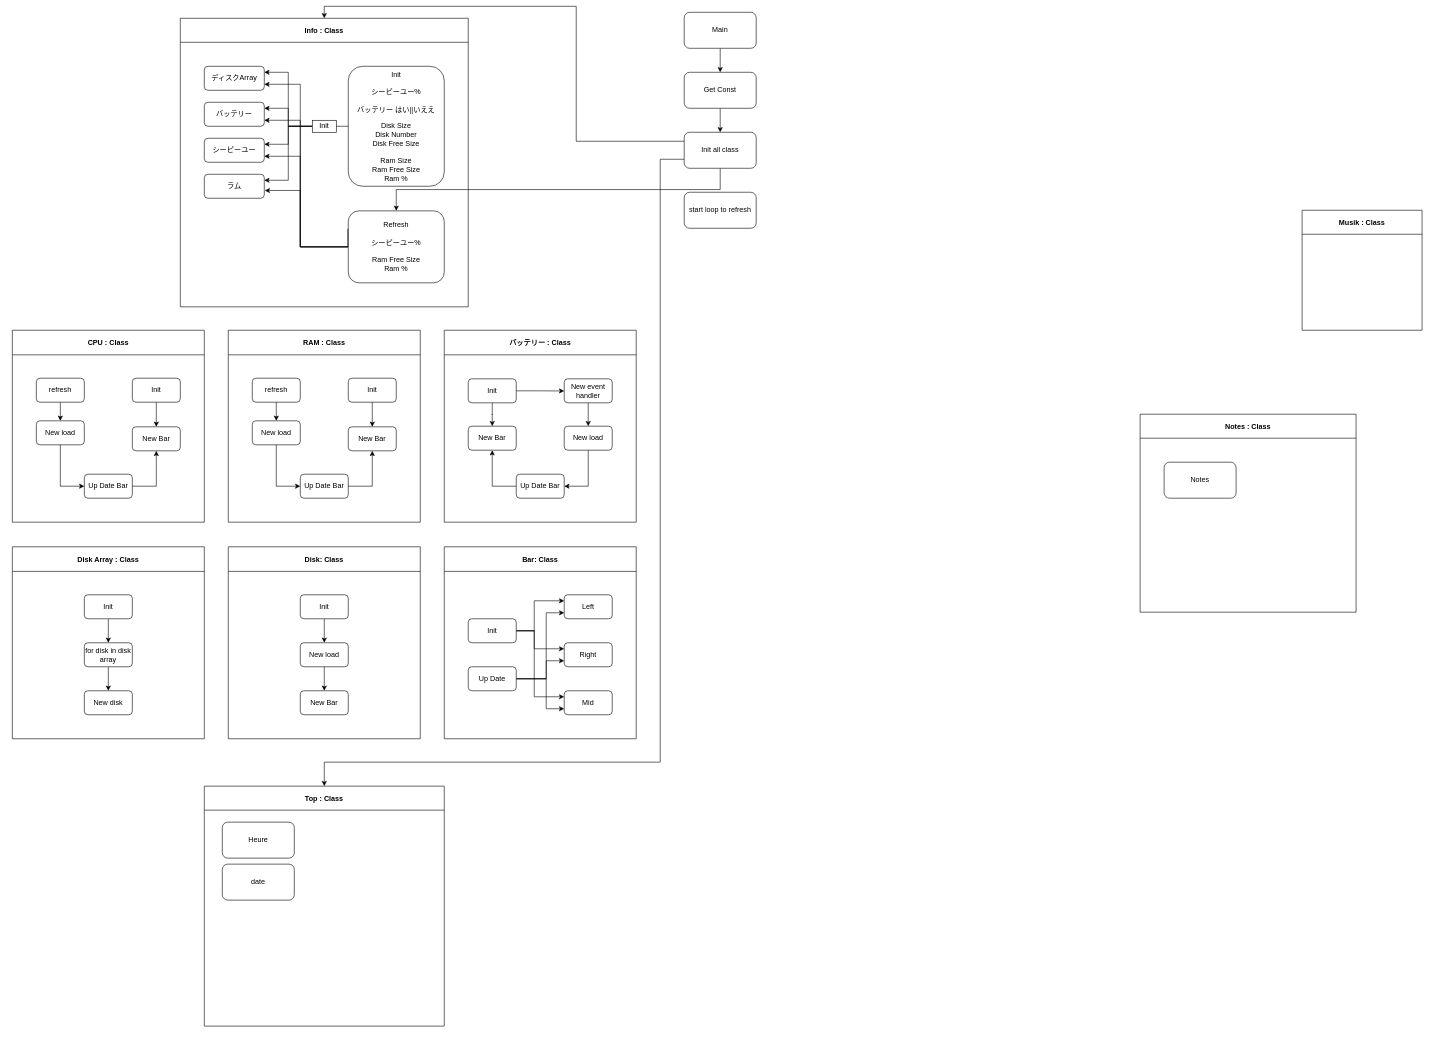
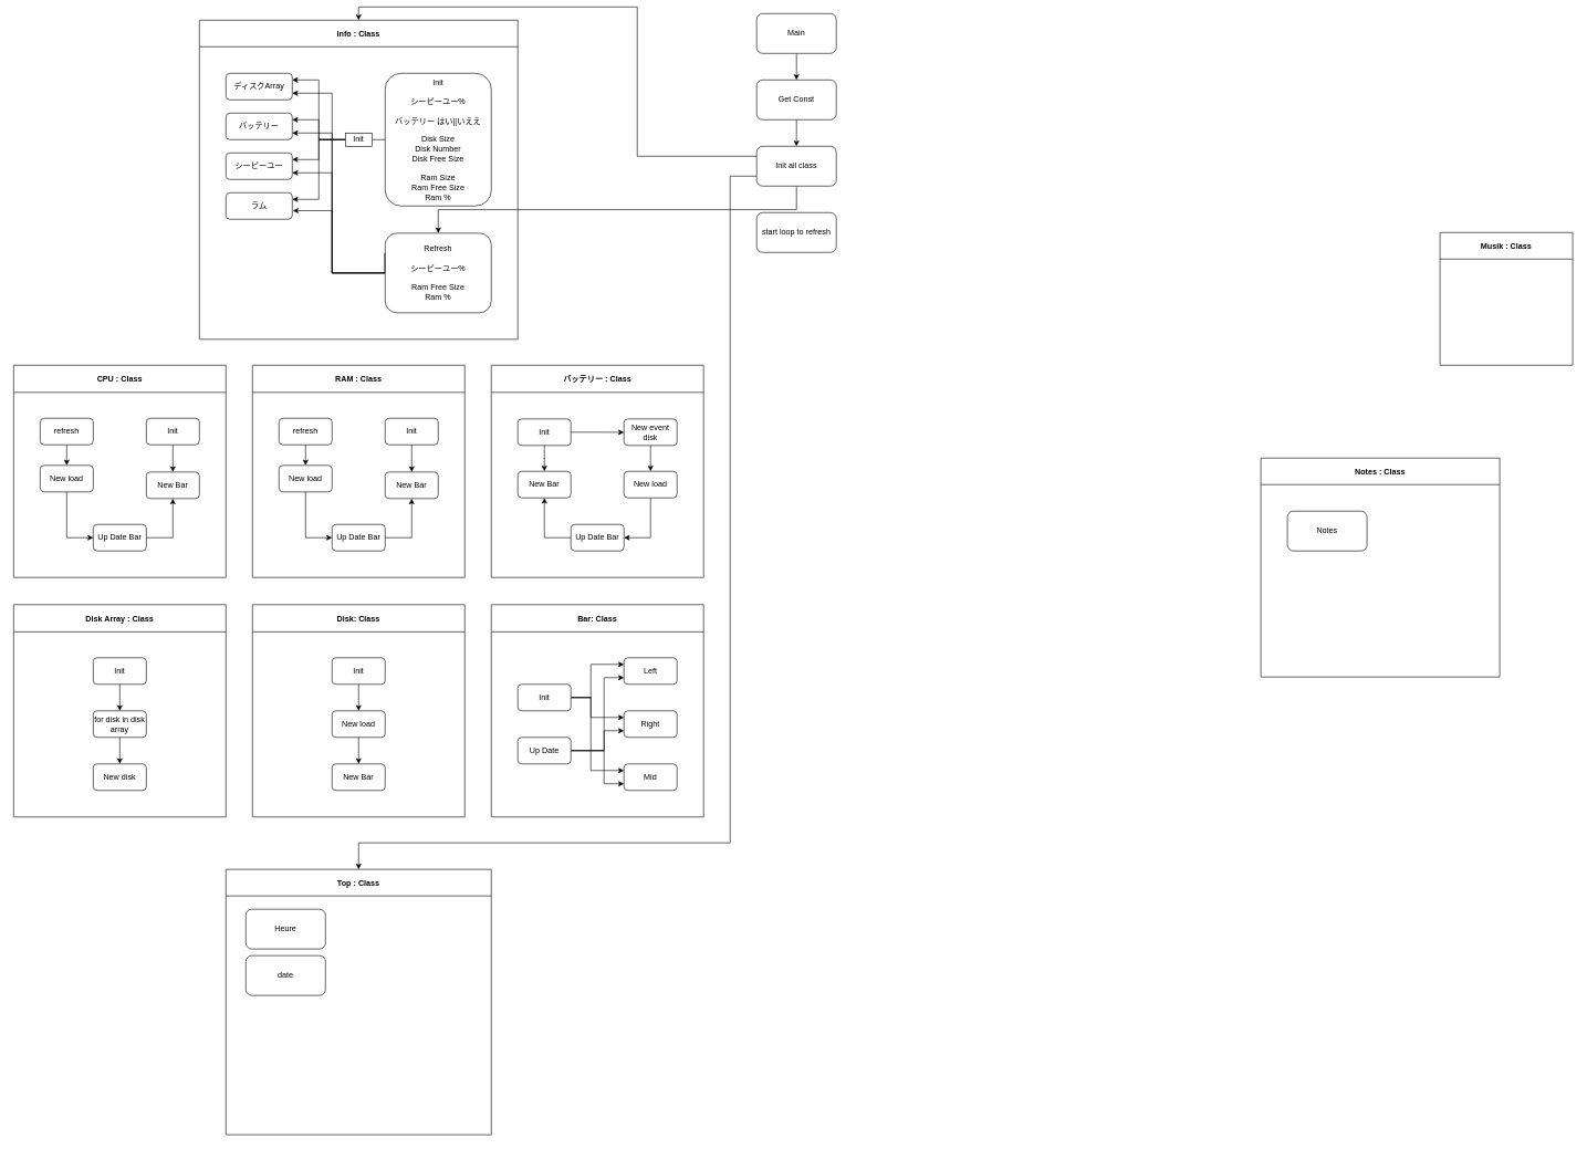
  <mxCell id="0" />
  <mxCell id="1" parent="0" />
  <mxCell id="2" style="edgeStyle=orthogonalEdgeStyle;rounded=0;orthogonalLoop=1;jettySize=auto;html=1;exitX=0.5;exitY=1;exitDx=0;exitDy=0;entryX=0.5;entryY=0;entryDx=0;entryDy=0;" parent="1" source="3" target="5" edge="1"><mxGeometry relative="1" as="geometry" /></mxCell>
  <mxCell id="3" value="Main" style="rounded=1;whiteSpace=wrap;html=1;" parent="1" vertex="1"><mxGeometry x="1140" y="20" width="120" height="60" as="geometry" /></mxCell>
  <mxCell id="4" style="edgeStyle=orthogonalEdgeStyle;rounded=0;orthogonalLoop=1;jettySize=auto;html=1;exitX=0.5;exitY=1;exitDx=0;exitDy=0;entryX=0.5;entryY=0;entryDx=0;entryDy=0;" parent="1" source="5" target="9" edge="1"><mxGeometry relative="1" as="geometry" /></mxCell>
  <mxCell id="5" value="Get Const" style="rounded=1;whiteSpace=wrap;html=1;" parent="1" vertex="1"><mxGeometry x="1140" y="120" width="120" height="60" as="geometry" /></mxCell>
  <mxCell id="6" style="edgeStyle=orthogonalEdgeStyle;rounded=0;orthogonalLoop=1;jettySize=auto;html=1;exitX=0.5;exitY=1;exitDx=0;exitDy=0;" parent="1" source="9" target="30" edge="1"><mxGeometry relative="1" as="geometry" /></mxCell>
  <mxCell id="7" style="edgeStyle=orthogonalEdgeStyle;rounded=0;orthogonalLoop=1;jettySize=auto;html=1;exitX=0;exitY=0.25;exitDx=0;exitDy=0;entryX=0.5;entryY=0;entryDx=0;entryDy=0;" edge="1" parent="1" source="9" target="14"><mxGeometry relative="1" as="geometry" /></mxCell>
  <mxCell id="8" style="edgeStyle=orthogonalEdgeStyle;rounded=0;orthogonalLoop=1;jettySize=auto;html=1;exitX=0;exitY=0.75;exitDx=0;exitDy=0;" edge="1" parent="1" source="9" target="31"><mxGeometry relative="1" as="geometry"><Array as="points"><mxPoint x="1100" y="265" /><mxPoint x="1100" y="1270" /><mxPoint x="540" y="1270" /></Array></mxGeometry></mxCell>
  <mxCell id="9" value="Init all class" style="rounded=1;whiteSpace=wrap;html=1;" parent="1" vertex="1"><mxGeometry x="1140" y="220" width="120" height="60" as="geometry" /></mxCell>
  <mxCell id="10" value="start loop to refresh" style="rounded=1;whiteSpace=wrap;html=1;" parent="1" vertex="1"><mxGeometry x="1140" y="320" width="120" height="60" as="geometry" /></mxCell>
  <mxCell id="11" value="Musik : Class" style="swimlane;startSize=40;" parent="1" vertex="1"><mxGeometry x="2170" y="350" width="200" height="200" as="geometry" /></mxCell>
  <mxCell id="12" value="Notes : Class" style="swimlane;startSize=40;" parent="1" vertex="1"><mxGeometry x="1900" y="690" width="360" height="330" as="geometry" /></mxCell>
  <mxCell id="13" value="Notes" style="rounded=1;whiteSpace=wrap;html=1;" parent="12" vertex="1"><mxGeometry x="40" y="80" width="120" height="60" as="geometry" /></mxCell>
  <mxCell id="14" value="Info : Class" style="swimlane;startSize=40;" parent="1" vertex="1"><mxGeometry x="300" y="30" width="480" height="481" as="geometry" /></mxCell>
  <mxCell id="15" value="シーピーユー" style="rounded=1;whiteSpace=wrap;html=1;" parent="14" vertex="1"><mxGeometry x="40" y="200" width="100" height="40" as="geometry" /></mxCell>
  <mxCell id="16" value="バッテリー" style="rounded=1;whiteSpace=wrap;html=1;" parent="14" vertex="1"><mxGeometry x="40" y="140" width="100" height="40" as="geometry" /></mxCell>
  <mxCell id="17" value="ディスクArray" style="rounded=1;whiteSpace=wrap;html=1;" parent="14" vertex="1"><mxGeometry x="40" y="80" width="100" height="40" as="geometry" /></mxCell>
  <mxCell id="18" value="ラム" style="rounded=1;whiteSpace=wrap;html=1;" parent="14" vertex="1"><mxGeometry x="40" y="260" width="100" height="40" as="geometry" /></mxCell>
  <mxCell id="19" value="Init&lt;br&gt;&lt;br&gt;シーピーユー%&lt;br&gt;&lt;br&gt;バッテリー はい||いええ&lt;br&gt;&lt;br&gt;Disk Size&lt;br&gt;Disk Number&lt;br&gt;Disk Free Size&lt;br&gt;&lt;br&gt;Ram Size&lt;br&gt;Ram Free Size&lt;br&gt;Ram %" style="rounded=1;whiteSpace=wrap;html=1;" parent="14" vertex="1"><mxGeometry x="280" y="80" width="160" height="200" as="geometry" /></mxCell>
  <mxCell id="20" style="edgeStyle=orthogonalEdgeStyle;rounded=0;orthogonalLoop=1;jettySize=auto;html=1;exitX=0;exitY=0.5;exitDx=0;exitDy=0;entryX=1;entryY=0.25;entryDx=0;entryDy=0;" edge="1" parent="14" source="24" target="17"><mxGeometry relative="1" as="geometry" /></mxCell>
  <mxCell id="21" style="edgeStyle=orthogonalEdgeStyle;rounded=0;orthogonalLoop=1;jettySize=auto;html=1;exitX=0;exitY=0.5;exitDx=0;exitDy=0;entryX=1;entryY=0.25;entryDx=0;entryDy=0;" edge="1" parent="14" source="24" target="16"><mxGeometry relative="1" as="geometry" /></mxCell>
  <mxCell id="22" style="edgeStyle=orthogonalEdgeStyle;rounded=0;orthogonalLoop=1;jettySize=auto;html=1;exitX=0;exitY=0.5;exitDx=0;exitDy=0;entryX=1;entryY=0.25;entryDx=0;entryDy=0;" edge="1" parent="14" source="24" target="15"><mxGeometry relative="1" as="geometry" /></mxCell>
  <mxCell id="23" style="edgeStyle=orthogonalEdgeStyle;rounded=0;orthogonalLoop=1;jettySize=auto;html=1;exitX=0;exitY=0.5;exitDx=0;exitDy=0;entryX=1;entryY=0.25;entryDx=0;entryDy=0;" edge="1" parent="14" source="24" target="18"><mxGeometry relative="1" as="geometry" /></mxCell>
  <mxCell id="24" value="Init" style="whiteSpace=wrap;html=1;" parent="14" vertex="1"><mxGeometry x="220" y="170" width="40" height="20" as="geometry" /></mxCell>
  <mxCell id="25" value="" style="endArrow=none;html=1;rounded=0;entryX=0;entryY=0.5;entryDx=0;entryDy=0;exitX=1;exitY=0.5;exitDx=0;exitDy=0;" parent="14" source="24" target="19" edge="1"><mxGeometry width="50" height="50" relative="1" as="geometry"><mxPoint x="150" y="291" as="sourcePoint" /><mxPoint x="200" y="241" as="targetPoint" /></mxGeometry></mxCell>
  <mxCell id="26" style="edgeStyle=orthogonalEdgeStyle;rounded=0;orthogonalLoop=1;jettySize=auto;html=1;exitX=0;exitY=0.25;exitDx=0;exitDy=0;entryX=1.008;entryY=0.676;entryDx=0;entryDy=0;entryPerimeter=0;" edge="1" parent="14" source="30" target="18"><mxGeometry relative="1" as="geometry"><Array as="points"><mxPoint x="280" y="381" /><mxPoint x="200" y="381" /><mxPoint x="200" y="287" /></Array></mxGeometry></mxCell>
  <mxCell id="27" style="edgeStyle=orthogonalEdgeStyle;rounded=0;orthogonalLoop=1;jettySize=auto;html=1;exitX=0;exitY=0.25;exitDx=0;exitDy=0;entryX=1;entryY=0.75;entryDx=0;entryDy=0;" edge="1" parent="14" source="30" target="15"><mxGeometry relative="1" as="geometry"><Array as="points"><mxPoint x="280" y="381" /><mxPoint x="200" y="381" /><mxPoint x="200" y="230" /></Array></mxGeometry></mxCell>
  <mxCell id="28" style="edgeStyle=orthogonalEdgeStyle;rounded=0;orthogonalLoop=1;jettySize=auto;html=1;exitX=0;exitY=0.25;exitDx=0;exitDy=0;entryX=1;entryY=0.75;entryDx=0;entryDy=0;" edge="1" parent="14" source="30" target="16"><mxGeometry relative="1" as="geometry"><Array as="points"><mxPoint x="280" y="381" /><mxPoint x="200" y="381" /><mxPoint x="200" y="170" /></Array></mxGeometry></mxCell>
  <mxCell id="29" style="edgeStyle=orthogonalEdgeStyle;rounded=0;orthogonalLoop=1;jettySize=auto;html=1;exitX=0;exitY=0.25;exitDx=0;exitDy=0;entryX=1;entryY=0.75;entryDx=0;entryDy=0;" edge="1" parent="14" source="30" target="17"><mxGeometry relative="1" as="geometry"><Array as="points"><mxPoint x="280" y="381" /><mxPoint x="200" y="381" /><mxPoint x="200" y="110" /></Array></mxGeometry></mxCell>
  <mxCell id="30" value="Refresh&lt;br&gt;&lt;br&gt;シーピーユー%&lt;br&gt;&lt;br&gt;Ram Free Size&lt;br&gt;Ram %" style="rounded=1;whiteSpace=wrap;html=1;" parent="14" vertex="1"><mxGeometry x="280" y="321" width="160" height="120" as="geometry" /></mxCell>
  <mxCell id="31" value="Top : Class" style="swimlane;startSize=40;" parent="1" vertex="1"><mxGeometry x="340" y="1310" width="400" height="400" as="geometry" /></mxCell>
  <mxCell id="32" value="Heure" style="rounded=1;whiteSpace=wrap;html=1;" parent="31" vertex="1"><mxGeometry x="30" y="60" width="120" height="60" as="geometry" /></mxCell>
  <mxCell id="33" value="date" style="rounded=1;whiteSpace=wrap;html=1;" parent="31" vertex="1"><mxGeometry x="30" y="130" width="120" height="60" as="geometry" /></mxCell>
  <mxCell id="34" value="CPU : Class" style="swimlane;startSize=41;" vertex="1" parent="1"><mxGeometry x="20" y="550" width="320" height="320" as="geometry" /></mxCell>
  <mxCell id="35" style="edgeStyle=orthogonalEdgeStyle;rounded=0;orthogonalLoop=1;jettySize=auto;html=1;exitX=0.5;exitY=1;exitDx=0;exitDy=0;entryX=0.5;entryY=0;entryDx=0;entryDy=0;" edge="1" parent="34" source="36" target="43"><mxGeometry relative="1" as="geometry" /></mxCell>
  <mxCell id="36" value="Init" style="rounded=1;whiteSpace=wrap;html=1;" vertex="1" parent="34"><mxGeometry x="200" y="80" width="80" height="40" as="geometry" /></mxCell>
  <mxCell id="37" style="edgeStyle=orthogonalEdgeStyle;rounded=0;orthogonalLoop=1;jettySize=auto;html=1;exitX=1;exitY=0.5;exitDx=0;exitDy=0;entryX=0.5;entryY=1;entryDx=0;entryDy=0;" edge="1" parent="34" source="38" target="43"><mxGeometry relative="1" as="geometry" /></mxCell>
  <mxCell id="38" value="Up Date Bar" style="rounded=1;whiteSpace=wrap;html=1;" vertex="1" parent="34"><mxGeometry x="120" y="240" width="80" height="40" as="geometry" /></mxCell>
  <mxCell id="39" style="edgeStyle=orthogonalEdgeStyle;rounded=0;orthogonalLoop=1;jettySize=auto;html=1;exitX=0.5;exitY=1;exitDx=0;exitDy=0;entryX=0.5;entryY=0;entryDx=0;entryDy=0;" edge="1" parent="34" source="40" target="42"><mxGeometry relative="1" as="geometry" /></mxCell>
  <mxCell id="40" value="refresh" style="rounded=1;whiteSpace=wrap;html=1;" vertex="1" parent="34"><mxGeometry x="40" y="80" width="80" height="40" as="geometry" /></mxCell>
  <mxCell id="41" style="edgeStyle=orthogonalEdgeStyle;rounded=0;orthogonalLoop=1;jettySize=auto;html=1;exitX=0.5;exitY=1;exitDx=0;exitDy=0;entryX=0;entryY=0.5;entryDx=0;entryDy=0;" edge="1" parent="34" source="42" target="38"><mxGeometry relative="1" as="geometry" /></mxCell>
  <mxCell id="42" value="New load" style="rounded=1;whiteSpace=wrap;html=1;" vertex="1" parent="34"><mxGeometry x="40" y="151" width="80" height="40" as="geometry" /></mxCell>
  <mxCell id="43" value="New Bar" style="rounded=1;whiteSpace=wrap;html=1;" vertex="1" parent="34"><mxGeometry x="200" y="161" width="80" height="40" as="geometry" /></mxCell>
  <mxCell id="44" value="RAM : Class" style="swimlane;startSize=41;" vertex="1" parent="1"><mxGeometry x="380" y="550" width="320" height="320" as="geometry" /></mxCell>
  <mxCell id="45" value="Init" style="rounded=1;whiteSpace=wrap;html=1;" vertex="1" parent="44"><mxGeometry x="200" y="80" width="80" height="40" as="geometry" /></mxCell>
  <mxCell id="46" value="Up Date Bar" style="rounded=1;whiteSpace=wrap;html=1;" vertex="1" parent="44"><mxGeometry x="120" y="240" width="80" height="40" as="geometry" /></mxCell>
  <mxCell id="47" value="refresh" style="rounded=1;whiteSpace=wrap;html=1;" vertex="1" parent="44"><mxGeometry x="40" y="80" width="80" height="40" as="geometry" /></mxCell>
  <mxCell id="48" style="edgeStyle=orthogonalEdgeStyle;rounded=0;orthogonalLoop=1;jettySize=auto;html=1;exitX=0.5;exitY=1;exitDx=0;exitDy=0;entryX=0;entryY=0.5;entryDx=0;entryDy=0;" edge="1" parent="44" source="49" target="46"><mxGeometry relative="1" as="geometry" /></mxCell>
  <mxCell id="49" value="New load" style="rounded=1;whiteSpace=wrap;html=1;" vertex="1" parent="44"><mxGeometry x="40" y="151" width="80" height="40" as="geometry" /></mxCell>
  <mxCell id="50" style="edgeStyle=orthogonalEdgeStyle;rounded=0;orthogonalLoop=1;jettySize=auto;html=1;exitX=0.5;exitY=1;exitDx=0;exitDy=0;entryX=0.5;entryY=0;entryDx=0;entryDy=0;" edge="1" parent="44" source="47" target="49"><mxGeometry relative="1" as="geometry" /></mxCell>
  <mxCell id="51" value="New Bar" style="rounded=1;whiteSpace=wrap;html=1;" vertex="1" parent="44"><mxGeometry x="200" y="161" width="80" height="40" as="geometry" /></mxCell>
  <mxCell id="52" style="edgeStyle=orthogonalEdgeStyle;rounded=0;orthogonalLoop=1;jettySize=auto;html=1;exitX=0.5;exitY=1;exitDx=0;exitDy=0;entryX=0.5;entryY=0;entryDx=0;entryDy=0;" edge="1" parent="44" source="45" target="51"><mxGeometry relative="1" as="geometry" /></mxCell>
  <mxCell id="53" style="edgeStyle=orthogonalEdgeStyle;rounded=0;orthogonalLoop=1;jettySize=auto;html=1;exitX=1;exitY=0.5;exitDx=0;exitDy=0;entryX=0.5;entryY=1;entryDx=0;entryDy=0;" edge="1" parent="44" source="46" target="51"><mxGeometry relative="1" as="geometry" /></mxCell>
  <mxCell id="54" value="バッテリー : Class" style="swimlane;startSize=41;" vertex="1" parent="1"><mxGeometry x="740" y="550" width="320" height="320" as="geometry" /></mxCell>
  <mxCell id="55" style="edgeStyle=orthogonalEdgeStyle;rounded=0;orthogonalLoop=1;jettySize=auto;html=1;exitX=0.5;exitY=1;exitDx=0;exitDy=0;" edge="1" parent="54" source="56" target="63"><mxGeometry relative="1" as="geometry" /></mxCell>
  <mxCell id="56" value="Init" style="rounded=1;whiteSpace=wrap;html=1;" vertex="1" parent="54"><mxGeometry x="40" y="81" width="80" height="40" as="geometry" /></mxCell>
  <mxCell id="57" style="edgeStyle=orthogonalEdgeStyle;rounded=0;orthogonalLoop=1;jettySize=auto;html=1;exitX=0;exitY=0.5;exitDx=0;exitDy=0;entryX=0.5;entryY=1;entryDx=0;entryDy=0;" edge="1" parent="54" source="58" target="63"><mxGeometry relative="1" as="geometry" /></mxCell>
  <mxCell id="58" value="Up Date Bar" style="rounded=1;whiteSpace=wrap;html=1;" vertex="1" parent="54"><mxGeometry x="120" y="240" width="80" height="40" as="geometry" /></mxCell>
  <mxCell id="59" style="edgeStyle=orthogonalEdgeStyle;rounded=0;orthogonalLoop=1;jettySize=auto;html=1;exitX=0.5;exitY=1;exitDx=0;exitDy=0;entryX=1;entryY=0.5;entryDx=0;entryDy=0;" edge="1" parent="54" source="60" target="58"><mxGeometry relative="1" as="geometry" /></mxCell>
  <mxCell id="60" value="New load" style="rounded=1;whiteSpace=wrap;html=1;" vertex="1" parent="54"><mxGeometry x="200" y="160" width="80" height="40" as="geometry" /></mxCell>
  <mxCell id="61" style="edgeStyle=orthogonalEdgeStyle;rounded=0;orthogonalLoop=1;jettySize=auto;html=1;exitX=0.5;exitY=1;exitDx=0;exitDy=0;entryX=0.5;entryY=0;entryDx=0;entryDy=0;" edge="1" parent="54" source="62" target="60"><mxGeometry relative="1" as="geometry" /></mxCell>
- <mxCell id="62" value="New event handler" style="rounded=1;whiteSpace=wrap;html=1;" vertex="1" parent="54"><mxGeometry x="200" y="81" width="80" height="40" as="geometry" /></mxCell>
+ <mxCell id="62" value="New event disk" style="rounded=1;whiteSpace=wrap;html=1;" vertex="1" parent="54"><mxGeometry x="200" y="81" width="80" height="40" as="geometry" /></mxCell>
  <mxCell id="63" value="New Bar" style="rounded=1;whiteSpace=wrap;html=1;" vertex="1" parent="54"><mxGeometry x="40" y="160" width="80" height="40" as="geometry" /></mxCell>
  <mxCell id="64" style="edgeStyle=orthogonalEdgeStyle;rounded=0;orthogonalLoop=1;jettySize=auto;html=1;exitX=1;exitY=0.5;exitDx=0;exitDy=0;" edge="1" parent="1" source="56"><mxGeometry relative="1" as="geometry"><mxPoint x="940" y="651.286" as="targetPoint" /></mxGeometry></mxCell>
  <mxCell id="65" value="Disk Array : Class" style="swimlane;startSize=41;" vertex="1" parent="1"><mxGeometry x="20" y="911" width="320" height="320" as="geometry" /></mxCell>
  <mxCell id="66" style="edgeStyle=orthogonalEdgeStyle;rounded=0;orthogonalLoop=1;jettySize=auto;html=1;exitX=0.5;exitY=1;exitDx=0;exitDy=0;" edge="1" parent="65" source="67" target="70"><mxGeometry relative="1" as="geometry" /></mxCell>
  <mxCell id="67" value="Init" style="rounded=1;whiteSpace=wrap;html=1;" vertex="1" parent="65"><mxGeometry x="120" y="80" width="80" height="40" as="geometry" /></mxCell>
  <mxCell id="68" value="New disk" style="rounded=1;whiteSpace=wrap;html=1;" vertex="1" parent="65"><mxGeometry x="120" y="240" width="80" height="40" as="geometry" /></mxCell>
  <mxCell id="69" style="edgeStyle=orthogonalEdgeStyle;rounded=0;orthogonalLoop=1;jettySize=auto;html=1;exitX=0.5;exitY=1;exitDx=0;exitDy=0;entryX=0.5;entryY=0;entryDx=0;entryDy=0;" edge="1" parent="65" source="70" target="68"><mxGeometry relative="1" as="geometry" /></mxCell>
  <mxCell id="70" value="for disk in disk array" style="rounded=1;whiteSpace=wrap;html=1;" vertex="1" parent="65"><mxGeometry x="120" y="160" width="80" height="40" as="geometry" /></mxCell>
  <mxCell id="71" value="Disk: Class" style="swimlane;startSize=41;" vertex="1" parent="1"><mxGeometry x="380" y="911" width="320" height="320" as="geometry" /></mxCell>
  <mxCell id="72" style="edgeStyle=orthogonalEdgeStyle;rounded=0;orthogonalLoop=1;jettySize=auto;html=1;exitX=0.5;exitY=1;exitDx=0;exitDy=0;entryX=0.5;entryY=0;entryDx=0;entryDy=0;" edge="1" parent="71" source="73" target="74"><mxGeometry relative="1" as="geometry" /></mxCell>
  <mxCell id="73" value="Init" style="rounded=1;whiteSpace=wrap;html=1;" vertex="1" parent="71"><mxGeometry x="120" y="80" width="80" height="40" as="geometry" /></mxCell>
  <mxCell id="74" value="New load" style="rounded=1;whiteSpace=wrap;html=1;" vertex="1" parent="71"><mxGeometry x="120" y="160" width="80" height="40" as="geometry" /></mxCell>
  <mxCell id="75" value="New Bar" style="rounded=1;whiteSpace=wrap;html=1;" vertex="1" parent="71"><mxGeometry x="120" y="240" width="80" height="40" as="geometry" /></mxCell>
  <mxCell id="76" style="edgeStyle=orthogonalEdgeStyle;rounded=0;orthogonalLoop=1;jettySize=auto;html=1;" edge="1" parent="1" source="74"><mxGeometry relative="1" as="geometry"><mxPoint x="540" y="1151" as="targetPoint" /></mxGeometry></mxCell>
  <mxCell id="77" value="Bar: Class" style="swimlane;startSize=41;" vertex="1" parent="1"><mxGeometry x="740" y="911" width="320" height="320" as="geometry" /></mxCell>
  <mxCell id="78" style="edgeStyle=orthogonalEdgeStyle;rounded=0;orthogonalLoop=1;jettySize=auto;html=1;exitX=1;exitY=0.5;exitDx=0;exitDy=0;entryX=0;entryY=0.25;entryDx=0;entryDy=0;" edge="1" parent="77" source="81" target="83"><mxGeometry relative="1" as="geometry"><Array as="points"><mxPoint x="150" y="140" /><mxPoint x="150" y="170" /></Array></mxGeometry></mxCell>
  <mxCell id="79" style="edgeStyle=orthogonalEdgeStyle;rounded=0;orthogonalLoop=1;jettySize=auto;html=1;exitX=1;exitY=0.5;exitDx=0;exitDy=0;entryX=0;entryY=0.25;entryDx=0;entryDy=0;" edge="1" parent="77" source="81" target="82"><mxGeometry relative="1" as="geometry"><Array as="points"><mxPoint x="150" y="140" /><mxPoint x="150" y="90" /></Array></mxGeometry></mxCell>
  <mxCell id="80" style="edgeStyle=orthogonalEdgeStyle;rounded=0;orthogonalLoop=1;jettySize=auto;html=1;exitX=1;exitY=0.5;exitDx=0;exitDy=0;entryX=0;entryY=0.25;entryDx=0;entryDy=0;" edge="1" parent="77" source="81" target="84"><mxGeometry relative="1" as="geometry"><Array as="points"><mxPoint x="150" y="140" /><mxPoint x="150" y="250" /></Array></mxGeometry></mxCell>
  <mxCell id="81" value="Init" style="rounded=1;whiteSpace=wrap;html=1;" vertex="1" parent="77"><mxGeometry x="40" y="120" width="80" height="40" as="geometry" /></mxCell>
  <mxCell id="82" value="Left" style="rounded=1;whiteSpace=wrap;html=1;" vertex="1" parent="77"><mxGeometry x="200" y="80" width="80" height="40" as="geometry" /></mxCell>
  <mxCell id="83" value="Right" style="rounded=1;whiteSpace=wrap;html=1;" vertex="1" parent="77"><mxGeometry x="200" y="160" width="80" height="40" as="geometry" /></mxCell>
  <mxCell id="84" value="Mid" style="rounded=1;whiteSpace=wrap;html=1;" vertex="1" parent="77"><mxGeometry x="200" y="240" width="80" height="40" as="geometry" /></mxCell>
  <mxCell id="85" style="edgeStyle=orthogonalEdgeStyle;rounded=0;orthogonalLoop=1;jettySize=auto;html=1;exitX=1;exitY=0.5;exitDx=0;exitDy=0;entryX=0;entryY=0.75;entryDx=0;entryDy=0;" edge="1" parent="77" source="88" target="82"><mxGeometry relative="1" as="geometry"><Array as="points"><mxPoint x="170" y="220" /><mxPoint x="170" y="110" /></Array></mxGeometry></mxCell>
  <mxCell id="86" style="edgeStyle=orthogonalEdgeStyle;rounded=0;orthogonalLoop=1;jettySize=auto;html=1;exitX=1;exitY=0.5;exitDx=0;exitDy=0;entryX=0;entryY=0.75;entryDx=0;entryDy=0;" edge="1" parent="77" source="88" target="84"><mxGeometry relative="1" as="geometry"><Array as="points"><mxPoint x="170" y="220" /><mxPoint x="170" y="270" /></Array></mxGeometry></mxCell>
  <mxCell id="87" style="edgeStyle=orthogonalEdgeStyle;rounded=0;orthogonalLoop=1;jettySize=auto;html=1;exitX=1;exitY=0.5;exitDx=0;exitDy=0;entryX=0;entryY=0.75;entryDx=0;entryDy=0;" edge="1" parent="77" source="88" target="83"><mxGeometry relative="1" as="geometry"><Array as="points"><mxPoint x="170" y="220" /><mxPoint x="170" y="190" /></Array></mxGeometry></mxCell>
  <mxCell id="88" value="Up Date" style="rounded=1;whiteSpace=wrap;html=1;" vertex="1" parent="77"><mxGeometry x="40" y="200" width="80" height="40" as="geometry" /></mxCell>
